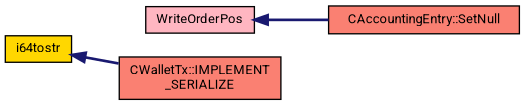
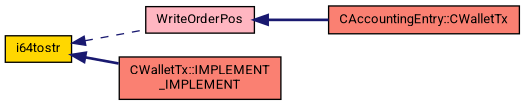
  digraph {
    fontname=Roboto
    rankdir=LR
    node [color=black fillcolor=salmon fontname=Roboto fontsize=10 shape=record style=filled]
    edge [color=midnightblue dir=back fontname=Roboto fontsize=10 labelfontname=Helvetica labelfontsize=10 style=bold]
    n1 [fillcolor=gold fontcolor=black height=0.2 label=i64tostr width=0.4]
    n2 [fillcolor=lightpink height=0.2 label=WriteOrderPos width=0.4]
-   n3 [height=0.2 label="CWalletTx::IMPLEMENT\l_SERIALIZE" width=0.4]
-   n4 [height=0.2 label="CAccountingEntry::SetNull" width=0.4]
+   n3 [height=0.2 label="CWalletTx::IMPLEMENT\l_IMPLEMENT" width=0.4]
+   n4 [height=0.2 label="CAccountingEntry::CWalletTx" width=0.4]
+   n1 -> n2 [style=dashed]
    n1 -> n3
    n2 -> n4
  }
